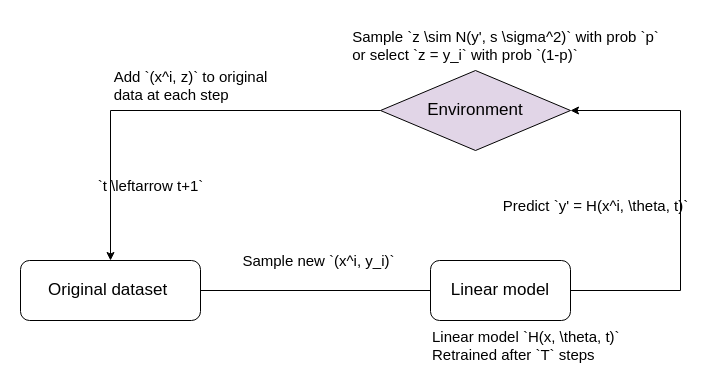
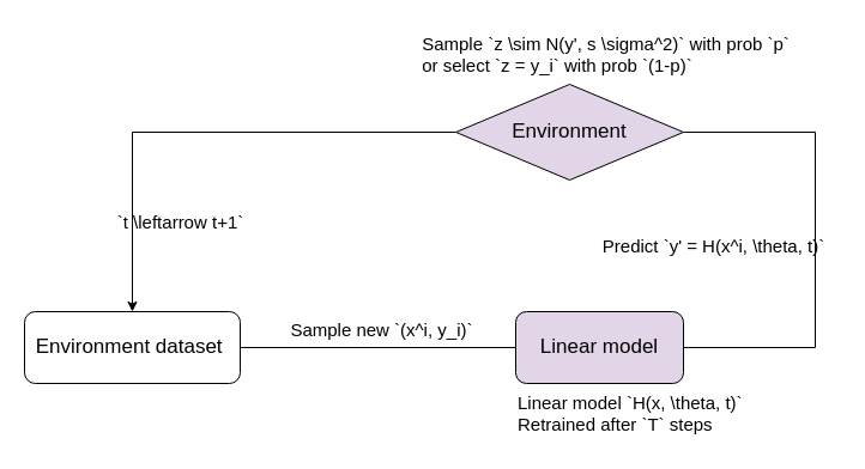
  <mxCell id="0" />
  <mxCell id="1" parent="0" />
  <mxCell id="2" style="edgeStyle=orthogonalEdgeStyle;rounded=0;orthogonalLoop=1;jettySize=auto;html=1;exitX=1;exitY=0.5;exitDx=0;exitDy=0;entryX=0;entryY=0.5;entryDx=0;entryDy=0;endArrow=none;" parent="1" source="3" target="6" edge="1"><mxGeometry relative="1" as="geometry" /></mxCell>
- <mxCell id="3" value="&lt;font style=&quot;font-size: 17px;&quot;&gt;Original dataset&amp;nbsp;&lt;/font&gt;" style="rounded=1;whiteSpace=wrap;html=1;" parent="1" vertex="1"><mxGeometry x="20" y="260" width="180" height="60" as="geometry" /></mxCell>
- <mxCell id="4" value="&lt;font style=&quot;font-size: 15px;&quot;&gt;Sample new `(x^i, y_i)`&amp;nbsp;&lt;/font&gt;" style="text;html=1;align=center;verticalAlign=middle;resizable=0;points=[];autosize=1;strokeColor=none;fillColor=none;" parent="1" vertex="1"><mxGeometry x="230" y="245" width="180" height="30" as="geometry" /></mxCell>
- <mxCell id="5" style="edgeStyle=orthogonalEdgeStyle;rounded=0;orthogonalLoop=1;jettySize=auto;html=1;exitX=1;exitY=0.5;exitDx=0;exitDy=0;entryX=1;entryY=0.5;entryDx=0;entryDy=0;" parent="1" source="6" target="9" edge="1"><mxGeometry relative="1" as="geometry"><mxPoint x="530" y="50" as="targetPoint" /><Array as="points"><mxPoint x="680" y="290" /><mxPoint x="680" y="110" /></Array></mxGeometry></mxCell>
- <mxCell id="6" value="&lt;font style=&quot;font-size: 17px;&quot;&gt;Linear model&lt;/font&gt;" style="rounded=1;whiteSpace=wrap;html=1;" parent="1" vertex="1"><mxGeometry x="430" y="260" width="140" height="60" as="geometry" /></mxCell>
+ <mxCell id="3" value="&lt;font style=&quot;font-size: 17px;&quot;&gt;Environment dataset&amp;nbsp;&lt;/font&gt;" style="rounded=1;whiteSpace=wrap;html=1;" parent="1" vertex="1"><mxGeometry x="20" y="260" width="180" height="60" as="geometry" /></mxCell>
+ <mxCell id="4" value="&lt;font style=&quot;font-size: 15px;&quot;&gt;Sample new `(x^i, y_i)`&amp;nbsp;&lt;/font&gt;" style="text;html=1;align=center;verticalAlign=middle;resizable=0;points=[];autosize=1;strokeColor=none;fillColor=none;" parent="1" vertex="1"><mxGeometry x="230" y="260" width="180" height="30" as="geometry" /></mxCell>
+ <mxCell id="5" style="edgeStyle=orthogonalEdgeStyle;rounded=0;orthogonalLoop=1;jettySize=auto;html=1;exitX=1;exitY=0.5;exitDx=0;exitDy=0;entryX=1;entryY=0.5;entryDx=0;entryDy=0;endArrow=none;" parent="1" source="6" target="9" edge="1"><mxGeometry relative="1" as="geometry"><mxPoint x="530" y="50" as="targetPoint" /><Array as="points"><mxPoint x="680" y="290" /><mxPoint x="680" y="110" /></Array></mxGeometry></mxCell>
+ <mxCell id="6" value="&lt;font style=&quot;font-size: 17px;&quot;&gt;Linear model&lt;/font&gt;" style="rounded=1;whiteSpace=wrap;html=1;fillColor=#e1d5e7;" parent="1" vertex="1"><mxGeometry x="430" y="260" width="140" height="60" as="geometry" /></mxCell>
  <mxCell id="7" value="&lt;font style=&quot;font-size: 15px;&quot;&gt;Predict `y' = H(x^i, \theta, t)`&lt;br&gt;&lt;/font&gt;" style="text;html=1;align=center;verticalAlign=middle;resizable=0;points=[];autosize=1;strokeColor=none;fillColor=none;" parent="1" vertex="1"><mxGeometry x="490" y="190" width="210" height="30" as="geometry" /></mxCell>
  <mxCell id="8" style="edgeStyle=orthogonalEdgeStyle;rounded=0;orthogonalLoop=1;jettySize=auto;html=1;exitX=0;exitY=0.5;exitDx=0;exitDy=0;" parent="1" source="9" edge="1"><mxGeometry relative="1" as="geometry"><mxPoint x="110" y="260" as="targetPoint" /><Array as="points"><mxPoint x="110" y="110" /><mxPoint x="110" y="260" /></Array></mxGeometry></mxCell>
  <mxCell id="9" value="&lt;font style=&quot;font-size: 17px;&quot;&gt;Environment&lt;/font&gt;" style="rhombus;whiteSpace=wrap;html=1;fillColor=#e1d5e7;" parent="1" vertex="1"><mxGeometry x="380" y="70" width="190" height="80" as="geometry" /></mxCell>
  <mxCell id="10" value="&lt;font style=&quot;font-size: 15px;&quot;&gt;Sample `z \sim N(y', s \sigma^2)` with prob `p`&lt;br&gt;&lt;/font&gt;&lt;div style=&quot;text-align: left; font-size: 15px;&quot;&gt;&lt;font style=&quot;font-size: 15px;&quot;&gt;or select `z = y_i` with prob `(1-p)`&lt;/font&gt;&lt;/div&gt;" style="text;html=1;align=center;verticalAlign=middle;resizable=0;points=[];autosize=1;strokeColor=none;fillColor=none;" parent="1" vertex="1"><mxGeometry x="340" y="20" width="330" height="50" as="geometry" /></mxCell>
- <mxCell id="11" value="&lt;font style=&quot;font-size: 15px;&quot;&gt;Add `(x^i, z)` to original&lt;br&gt;&lt;/font&gt;&lt;div style=&quot;text-align: left; font-size: 15px;&quot;&gt;&lt;font style=&quot;font-size: 15px;&quot;&gt;data at each step&lt;/font&gt;&lt;/div&gt;" style="text;html=1;align=center;verticalAlign=middle;resizable=0;points=[];autosize=1;strokeColor=none;fillColor=none;" parent="1" vertex="1"><mxGeometry x="100" y="60" width="180" height="50" as="geometry" /></mxCell>
  <mxCell id="12" value="&lt;font style=&quot;font-size: 15px;&quot;&gt;Linear model `H(x, \theta, t)`&lt;br&gt;&lt;/font&gt;&lt;div style=&quot;font-size: 15px;&quot;&gt;&lt;font style=&quot;font-size: 15px;&quot;&gt;Retrained after `T` steps&amp;nbsp;&lt;/font&gt;&lt;/div&gt;" style="text;html=1;align=left;verticalAlign=middle;resizable=0;points=[];autosize=1;strokeColor=none;fillColor=none;" parent="1" vertex="1"><mxGeometry x="430" y="320" width="210" height="50" as="geometry" /></mxCell>
  <mxCell id="13" value="&lt;font style=&quot;font-size: 15px;&quot;&gt;`t \leftarrow t+1`&lt;/font&gt;" style="text;html=1;align=center;verticalAlign=middle;resizable=0;points=[];autosize=1;strokeColor=none;fillColor=none;" parent="1" vertex="1"><mxGeometry x="85" y="170" width="130" height="30" as="geometry" /></mxCell>
